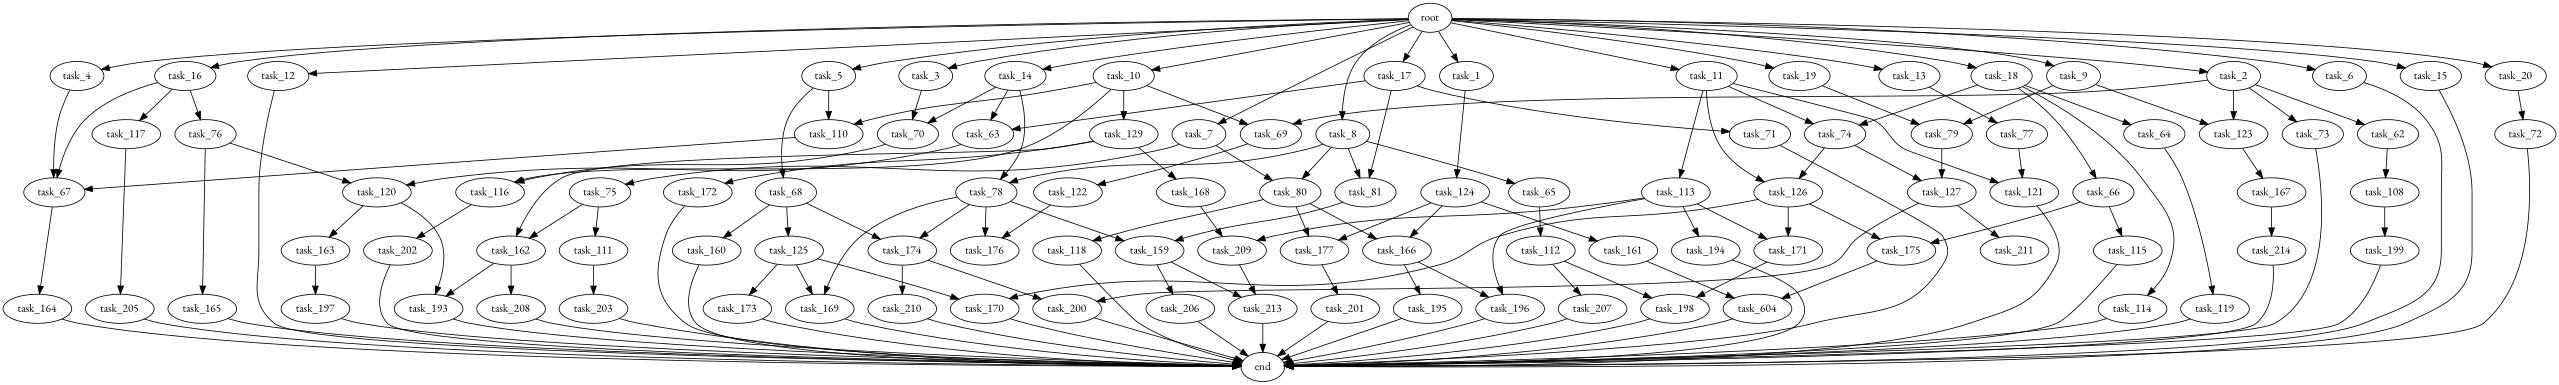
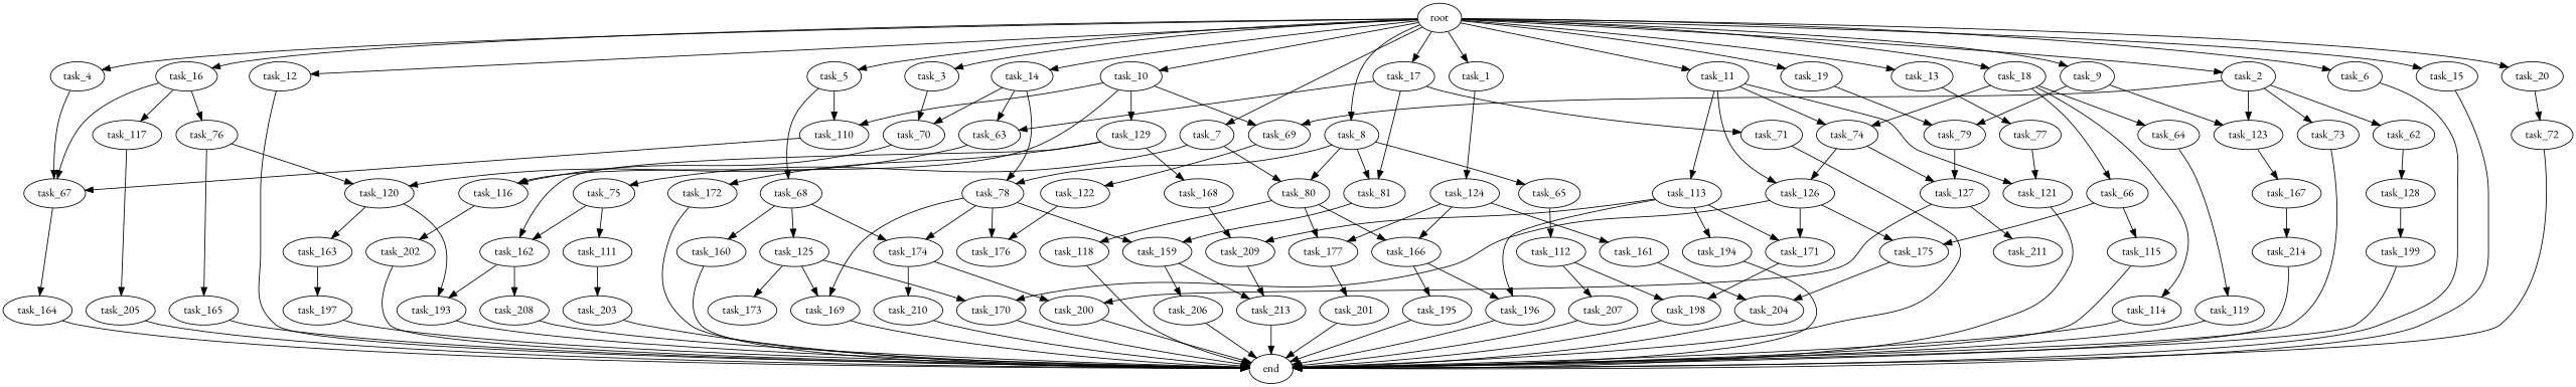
  digraph {
    fontname="EB Garamond"
    node [fontname="EB Garamond"]
    edge [fontname="EB Garamond"]
    task_67
    task_164
    end
    task_193
    task_12
    task_201
    task_5
    task_68
    task_110
    task_174
    task_160
    task_125
    task_162
    task_208
    task_63
    task_120
    task_163
    task_196
    task_17
    task_71
    task_81
    task_159
    task_2
    task_69
    task_123
    task_62
    task_73
    task_122
    task_167
-   task_128 [label=task_108]
+   task_128
    task_121
    task_168
    task_209
    task_213
    task_161
-   task_204 [label=task_604]
+   task_204
    task_166
    task_195
    task_175
    task_199
    task_207
    task_79
    task_127
    task_200
    task_211
    task_198
    task_77
    task_197
    task_11
    task_74
    task_126
    task_113
    task_170
    task_171
    task_194
    task_214
    task_165
    task_117
    task_205
    task_64
    task_119
    task_76
    root
    task_8
    task_18
    task_1
    task_3
    task_7
    task_9
    task_4
    task_16
    task_19
    task_20
    task_6
    task_15
    task_13
    task_10
    task_14
    task_78
    task_65
    task_80
    task_114
    task_66
    task_124
    task_70
    task_75
    task_72
    task_116
    task_129
    task_176
    task_169
    task_112
    task_177
    task_118
    task_115
    task_172
    task_206
    task_210
    task_202
    task_111
    task_203
    task_173
    task_67 -> task_164
    task_164 -> end
    task_193 -> end
    task_12 -> end
    task_201 -> end
    task_5 -> task_68
    task_5 -> task_110
    task_68 -> task_174
    task_68 -> task_160
    task_68 -> task_125
    task_110 -> task_67
    task_174 -> task_200
    task_174 -> task_210
    task_160 -> end
    task_125 -> task_170
    task_125 -> task_169
    task_125 -> task_173
    task_162 -> task_193
    task_162 -> task_208
    task_208 -> end
    task_63 -> task_120
    task_120 -> task_193
    task_120 -> task_163
    task_163 -> task_197
    task_196 -> end
    task_17 -> task_63
    task_17 -> task_71
    task_17 -> task_81
    task_71 -> end
    task_81 -> task_159
    task_159 -> task_213
    task_159 -> task_206
    task_2 -> task_69
    task_2 -> task_123
    task_2 -> task_62
    task_2 -> task_73
    task_69 -> task_122
    task_123 -> task_167
    task_62 -> task_128
    task_73 -> end
    task_122 -> task_176
    task_167 -> task_214
    task_128 -> task_199
    task_121 -> end
    task_168 -> task_209
    task_209 -> task_213
    task_213 -> end
    task_161 -> task_204
    task_204 -> end
    task_166 -> task_196
    task_166 -> task_195
    task_195 -> end
    task_175 -> task_204
    task_199 -> end
    task_207 -> end
    task_79 -> task_127
    task_127 -> task_200
    task_127 -> task_211
    task_200 -> end
    task_198 -> end
    task_77 -> task_121
    task_197 -> end
    task_11 -> task_121
    task_11 -> task_74
    task_11 -> task_126
    task_11 -> task_113
    task_74 -> task_127
    task_74 -> task_126
    task_126 -> task_175
    task_126 -> task_170
    task_126 -> task_171
    task_113 -> task_196
    task_113 -> task_209
    task_113 -> task_171
    task_113 -> task_194
    task_170 -> end
    task_171 -> task_198
    task_194 -> end
    task_214 -> end
    task_165 -> end
    task_117 -> task_205
    task_205 -> end
    task_64 -> task_119
    task_119 -> end
    task_76 -> task_120
    task_76 -> task_165
    root -> task_12
    root -> task_5
    root -> task_17
    root -> task_2
    root -> task_11
    root -> task_8
    root -> task_18
    root -> task_1
    root -> task_3
    root -> task_7
    root -> task_9
    root -> task_4
    root -> task_16
    root -> task_19
    root -> task_20
    root -> task_6
    root -> task_15
    root -> task_13
    root -> task_10
    root -> task_14
    task_8 -> task_81
    task_8 -> task_78
    task_8 -> task_65
    task_8 -> task_80
    task_18 -> task_74
    task_18 -> task_64
    task_18 -> task_114
    task_18 -> task_66
    task_1 -> task_124
    task_3 -> task_70
    task_7 -> task_80
    task_7 -> task_75
    task_9 -> task_123
    task_9 -> task_79
    task_4 -> task_67
    task_16 -> task_67
    task_16 -> task_117
    task_16 -> task_76
    task_19 -> task_79
    task_20 -> task_72
    task_6 -> end
    task_15 -> end
    task_13 -> task_77
    task_10 -> task_110
    task_10 -> task_69
    task_10 -> task_116
    task_10 -> task_129
    task_14 -> task_63
    task_14 -> task_78
    task_14 -> task_70
    task_78 -> task_174
    task_78 -> task_159
    task_78 -> task_176
    task_78 -> task_169
    task_65 -> task_112
    task_80 -> task_166
    task_80 -> task_177
    task_80 -> task_118
    task_114 -> end
    task_66 -> task_175
    task_66 -> task_115
    task_124 -> task_161
    task_124 -> task_166
    task_124 -> task_177
    task_70 -> task_116
    task_75 -> task_162
    task_75 -> task_111
    task_72 -> end
    task_116 -> task_202
    task_129 -> task_162
    task_129 -> task_168
    task_129 -> task_172
    task_169 -> end
    task_112 -> task_207
    task_112 -> task_198
    task_177 -> task_201
    task_118 -> end
    task_115 -> end
    task_172 -> end
    task_206 -> end
    task_210 -> end
    task_202 -> end
    task_111 -> task_203
    task_203 -> end
-   task_173 -> end
  }
